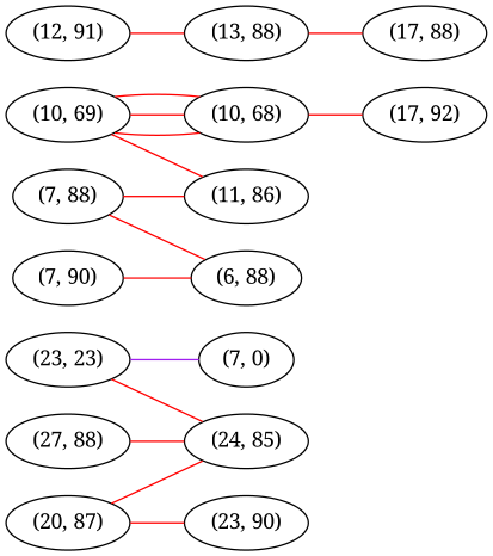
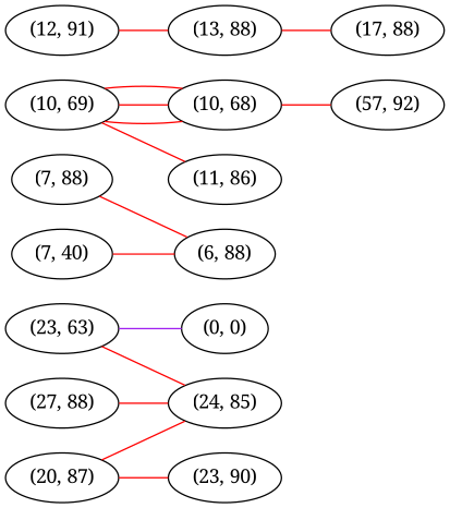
  graph {
    fontname="Noto Serif"
    rankdir=LR
    node [fontname="Noto Serif"]
    edge [color=red fontname="Noto Serif" weight=1]
-   "(23, 63)" [label="(23, 23)"]
-   "(0, 0)" [label="(7, 0)"]
+   "(23, 63)"
+   "(0, 0)"
    "(24, 85)"
    "(10, 69)"
    "(11, 86)"
    "(10, 68)"
-   "(17, 92)"
+   "(17, 92)" [label="(57, 92)"]
    "(12, 91)"
    "(13, 88)"
    "(17, 88)"
-   "(7, 90)"
+   "(7, 90)" [label="(7, 40)"]
    "(6, 88)"
    "(27, 88)"
    "(7, 88)"
    "(20, 87)"
    "(23, 90)"
    "(23, 63)" -- "(0, 0)" [color=purple weight=4]
    "(23, 63)" -- "(24, 85)"
    "(10, 69)" -- "(11, 86)"
    "(10, 69)" -- "(10, 68)"
    "(10, 69)" -- "(10, 68)"
    "(10, 69)" -- "(10, 68)"
    "(10, 68)" -- "(17, 92)"
    "(12, 91)" -- "(13, 88)"
    "(13, 88)" -- "(17, 88)"
    "(7, 90)" -- "(6, 88)"
    "(27, 88)" -- "(24, 85)"
-   "(7, 88)" -- "(11, 86)"
    "(7, 88)" -- "(6, 88)"
    "(20, 87)" -- "(24, 85)"
    "(20, 87)" -- "(23, 90)"
  }
